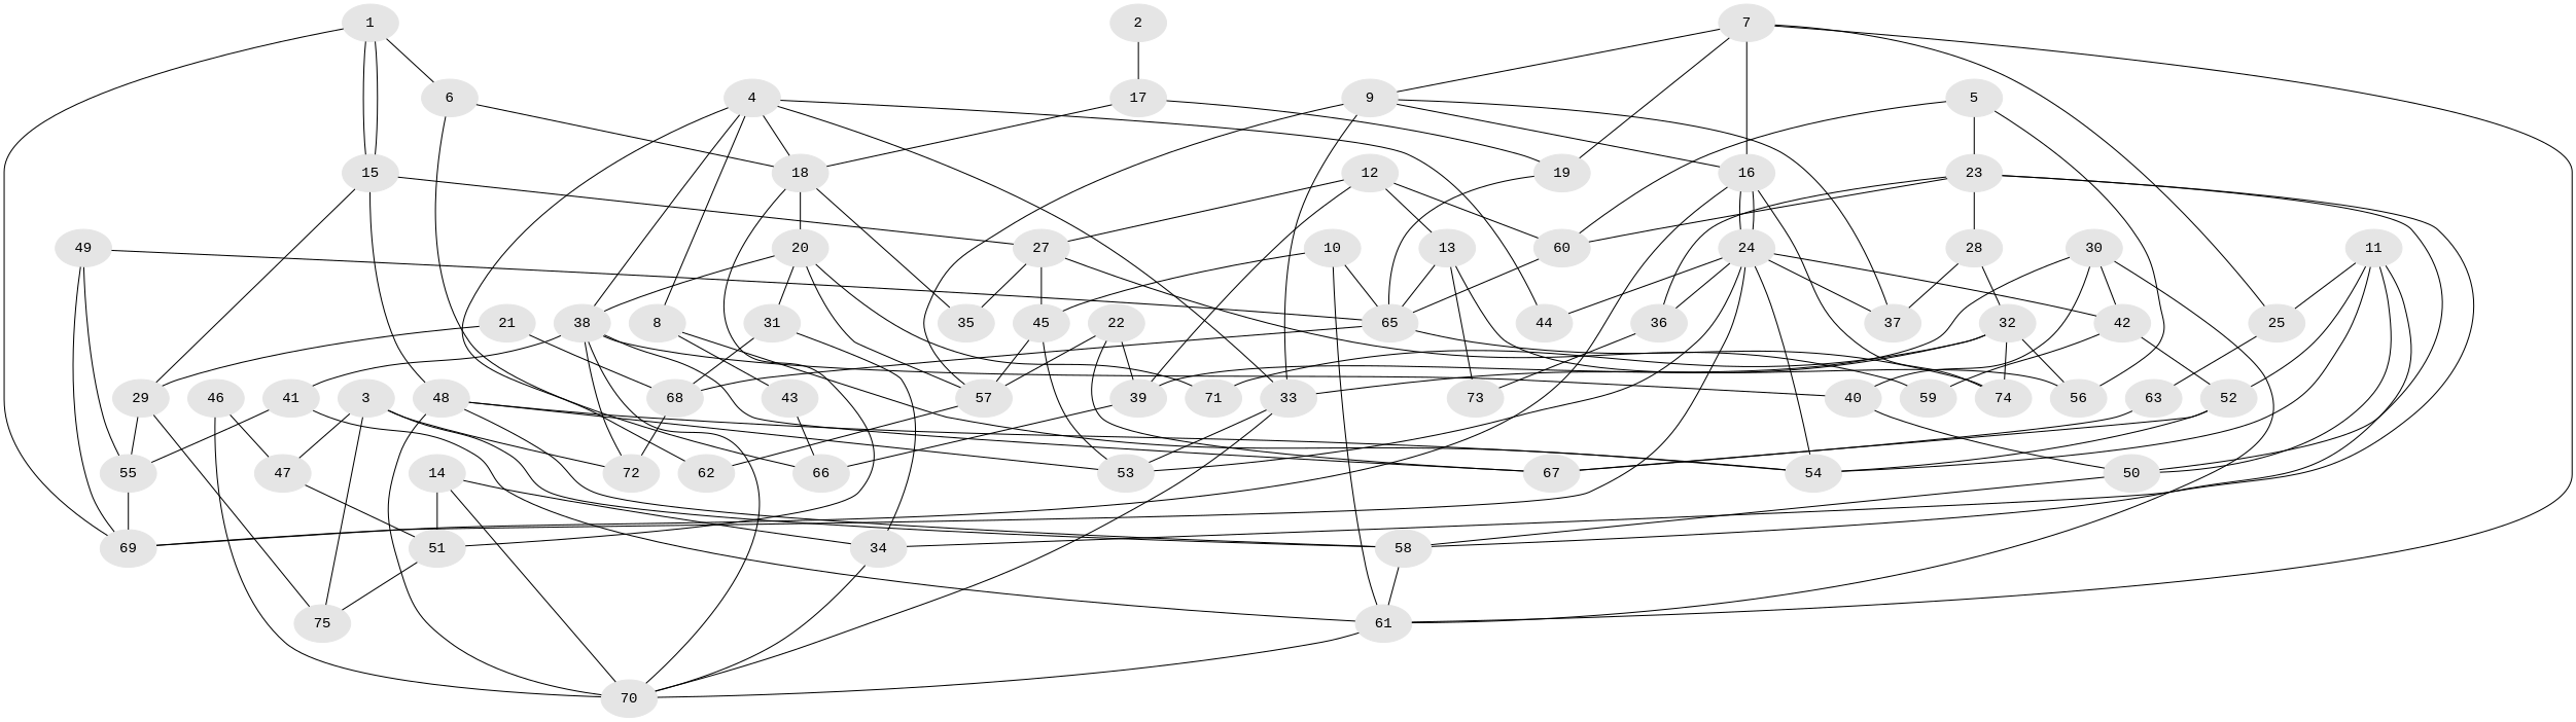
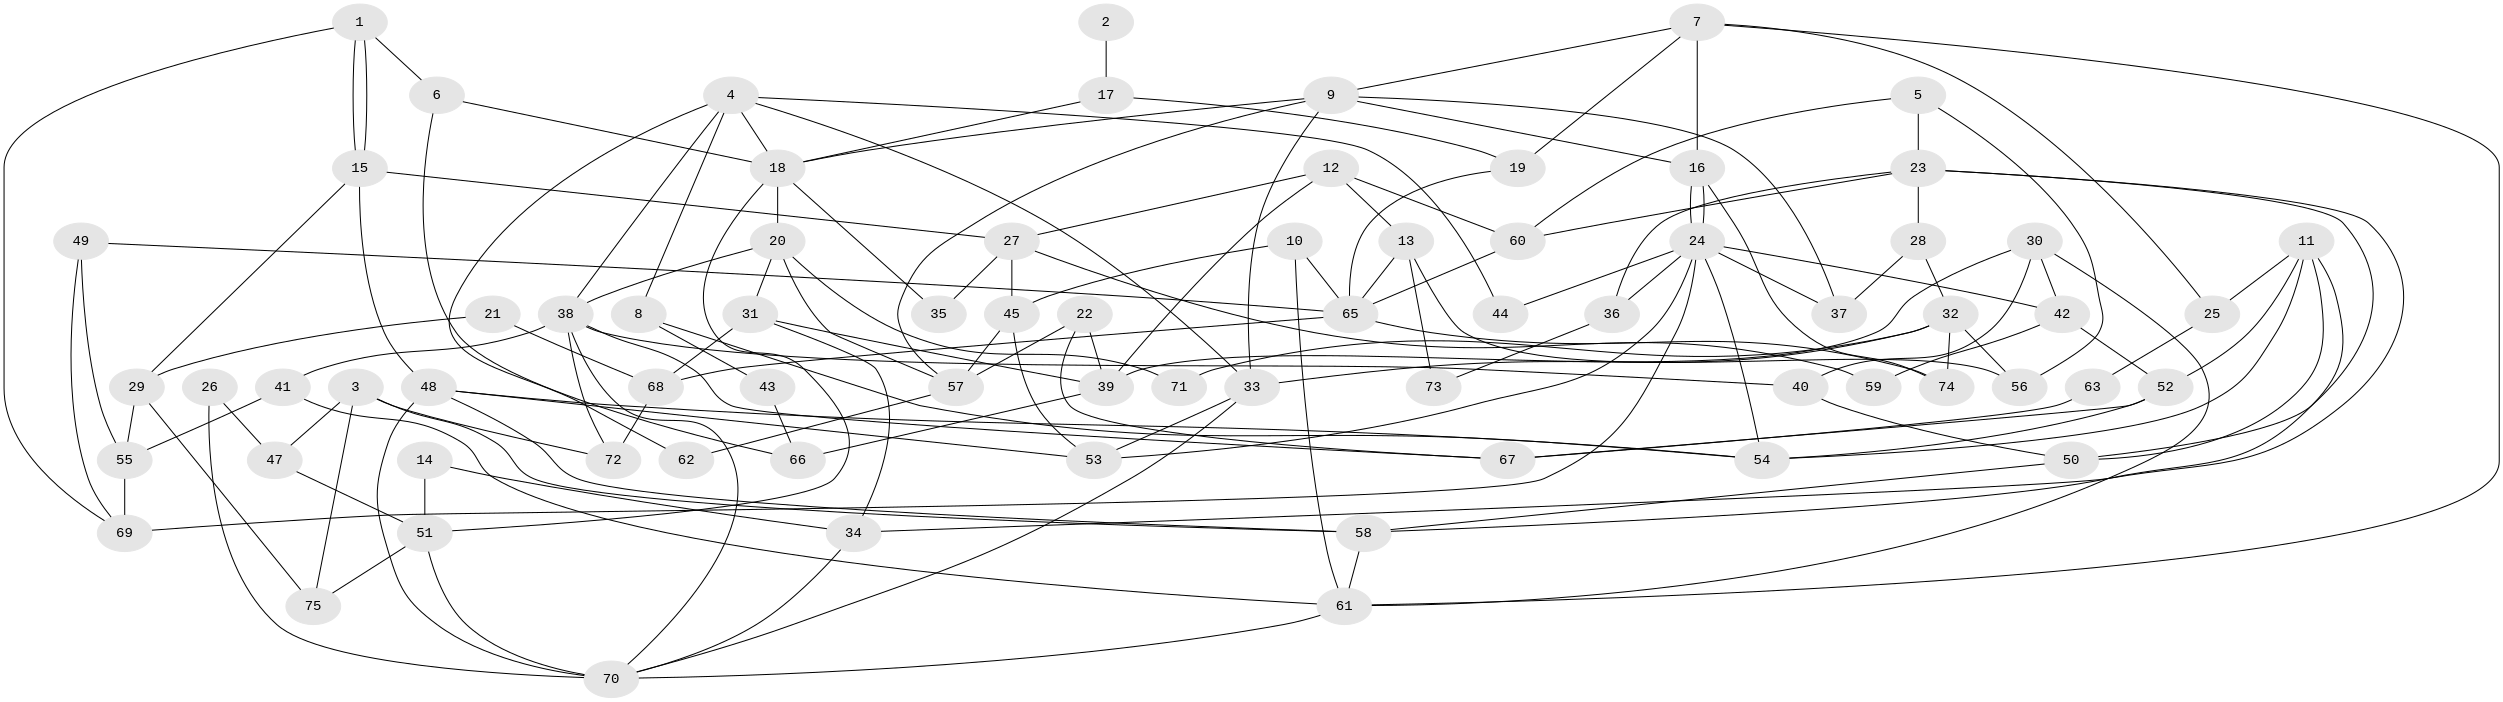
  graph {
    fontname="Liberation Mono"
    node [color=gray90 fontname="Liberation Mono" style=filled]
    edge [fontname="Liberation Mono"]
    1
    6
    15
    69
    18
    66
    27
    29
    48
    2
    17
    19
    60
    65
    3
    47
    58
    72
    75
    51
    61
    4
    8
    33
    38
    44
    62
    43
    54
    20
    35
    53
    70
    67
    40
    41
    5
    23
    56
    50
    34
    28
    36
    7
    9
    16
    25
    37
    57
    24
    74
    63
    10
    45
    68
    11
    52
    12
    13
    39
    73
    59
    14
    55
    42
    31
    71
    21
    22
    32
-   26 [label=46]
+   26
    30
    49
    1 -- 6
    1 -- 15
    1 -- 15
    1 -- 69
    6 -- 18
    6 -- 66
    15 -- 27
    15 -- 29
    15 -- 48
    18 -- 51
    18 -- 20
    18 -- 35
    27 -- 35
    27 -- 45
    27 -- 59
    29 -- 75
    29 -- 55
    48 -- 58
    48 -- 54
    48 -- 53
    48 -- 70
    2 -- 17
    17 -- 18
    17 -- 19
    19 -- 65
    60 -- 65
    65 -- 74
    65 -- 68
    3 -- 47
    3 -- 58
    3 -- 72
    3 -- 75
    47 -- 51
    58 -- 61
    51 -- 75
-   14 -- 70
+   51 -- 70
    61 -- 70
    4 -- 18
    4 -- 8
    4 -- 33
    4 -- 38
    4 -- 44
    4 -- 62
    8 -- 43
    8 -- 54
    33 -- 53
    33 -- 70
    38 -- 72
    38 -- 70
    38 -- 67
    38 -- 40
    38 -- 41
    43 -- 66
    20 -- 38
    20 -- 57
    20 -- 31
    20 -- 71
    40 -- 50
    41 -- 61
    41 -- 55
    5 -- 60
    5 -- 23
    5 -- 56
    23 -- 60
    23 -- 50
    23 -- 34
    23 -- 28
    23 -- 36
    50 -- 58
    34 -- 70
    28 -- 37
    28 -- 32
    36 -- 73
    7 -- 19
    7 -- 61
    7 -- 9
    7 -- 16
    7 -- 25
+   9 -- 18
    9 -- 33
    9 -- 16
    9 -- 37
    9 -- 57
-   16 -- 69
    16 -- 24
    16 -- 24
    16 -- 74
    25 -- 63
    57 -- 62
    24 -- 69
    24 -- 44
    24 -- 54
    24 -- 53
    24 -- 36
    24 -- 37
    24 -- 42
    63 -- 67
    10 -- 65
    10 -- 61
    10 -- 45
    45 -- 53
    45 -- 57
    68 -- 72
    11 -- 58
    11 -- 54
    11 -- 50
    11 -- 25
    11 -- 52
    52 -- 54
    52 -- 67
    12 -- 27
    12 -- 60
    12 -- 13
    12 -- 39
    13 -- 65
    13 -- 56
    13 -- 73
    39 -- 66
    14 -- 51
    14 -- 34
    55 -- 69
    42 -- 52
    42 -- 59
    31 -- 34
    31 -- 68
+   31 -- 39
    21 -- 29
    21 -- 68
    22 -- 67
    22 -- 57
    22 -- 39
    32 -- 33
    32 -- 56
    32 -- 74
    32 -- 71
    26 -- 47
    26 -- 70
    30 -- 61
    30 -- 40
    30 -- 39
    30 -- 42
    49 -- 69
    49 -- 65
    49 -- 55
  }
